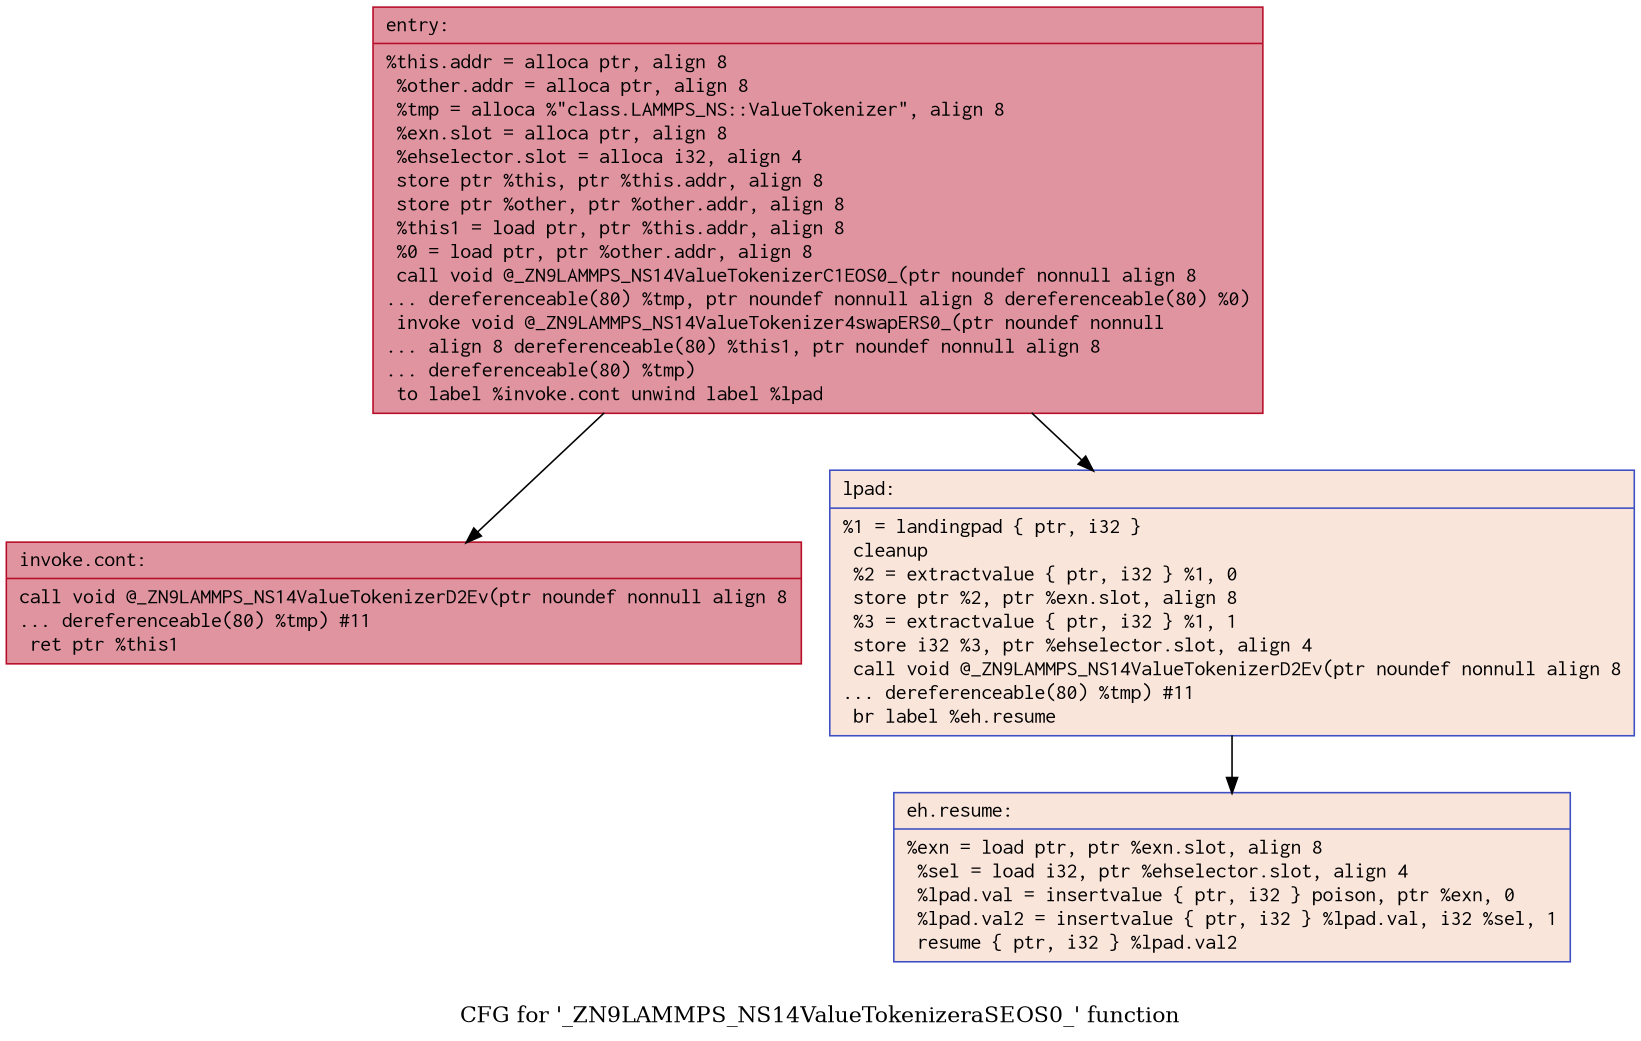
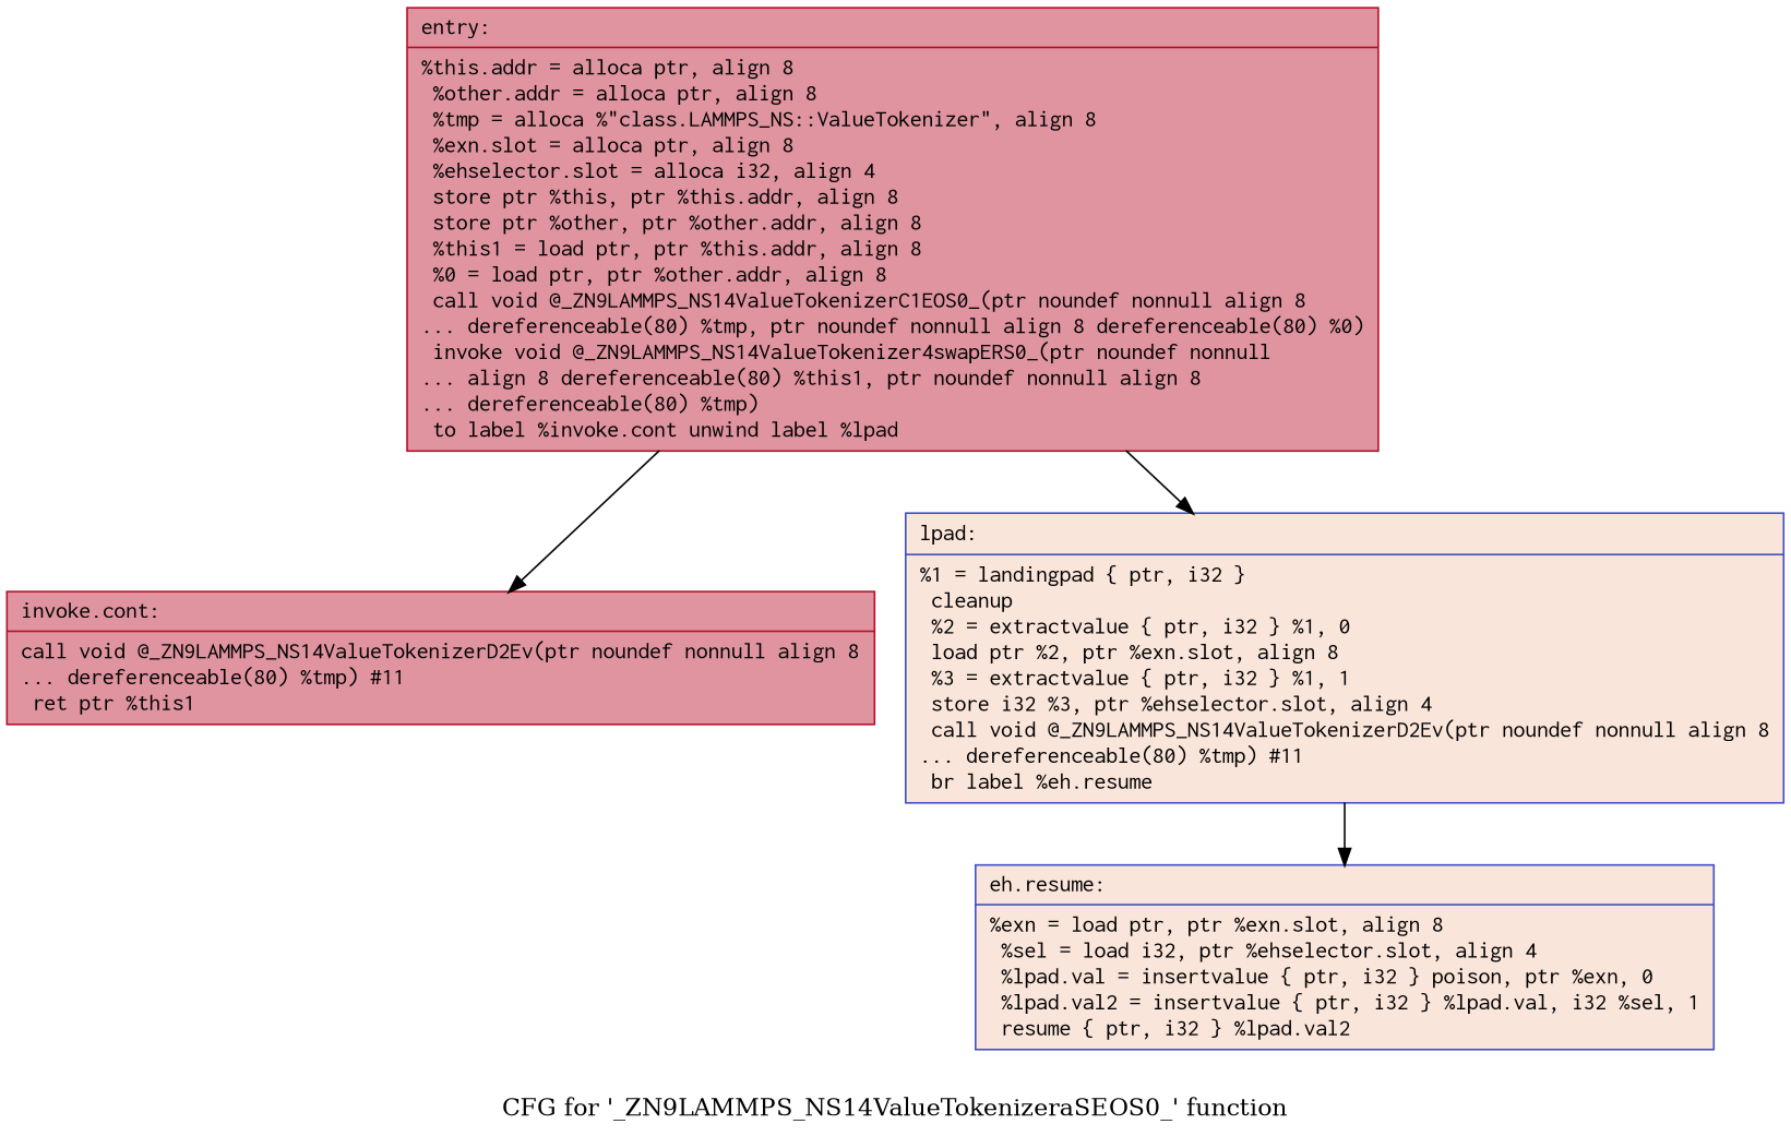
  digraph {
    label="CFG for '_ZN9LAMMPS_NS14ValueTokenizeraSEOS0_' function"
    node [color="#b70d28ff" fillcolor="#b70d2870" fontname=Courier shape=record style=filled]
    n1 [label="{entry:\l|  %this.addr = alloca ptr, align 8\l  %other.addr = alloca ptr, align 8\l  %tmp = alloca %\"class.LAMMPS_NS::ValueTokenizer\", align 8\l  %exn.slot = alloca ptr, align 8\l  %ehselector.slot = alloca i32, align 4\l  store ptr %this, ptr %this.addr, align 8\l  store ptr %other, ptr %other.addr, align 8\l  %this1 = load ptr, ptr %this.addr, align 8\l  %0 = load ptr, ptr %other.addr, align 8\l  call void @_ZN9LAMMPS_NS14ValueTokenizerC1EOS0_(ptr noundef nonnull align 8\l... dereferenceable(80) %tmp, ptr noundef nonnull align 8 dereferenceable(80) %0)\l  invoke void @_ZN9LAMMPS_NS14ValueTokenizer4swapERS0_(ptr noundef nonnull\l... align 8 dereferenceable(80) %this1, ptr noundef nonnull align 8\l... dereferenceable(80) %tmp)\l          to label %invoke.cont unwind label %lpad\l}"]
    n2 [label="{invoke.cont:\l|  call void @_ZN9LAMMPS_NS14ValueTokenizerD2Ev(ptr noundef nonnull align 8\l... dereferenceable(80) %tmp) #11\l  ret ptr %this1\l}"]
-   n3 [color="#3d50c3ff" fillcolor="#f4c5ad70" label="{lpad:\l|  %1 = landingpad \{ ptr, i32 \}\l          cleanup\l  %2 = extractvalue \{ ptr, i32 \} %1, 0\l  store ptr %2, ptr %exn.slot, align 8\l  %3 = extractvalue \{ ptr, i32 \} %1, 1\l  store i32 %3, ptr %ehselector.slot, align 4\l  call void @_ZN9LAMMPS_NS14ValueTokenizerD2Ev(ptr noundef nonnull align 8\l... dereferenceable(80) %tmp) #11\l  br label %eh.resume\l}"]
+   n3 [color="#3d50c3ff" fillcolor="#f4c5ad70" label="{lpad:\l|  %1 = landingpad \{ ptr, i32 \}\l          cleanup\l  %2 = extractvalue \{ ptr, i32 \} %1, 0\l  load ptr %2, ptr %exn.slot, align 8\l  %3 = extractvalue \{ ptr, i32 \} %1, 1\l  store i32 %3, ptr %ehselector.slot, align 4\l  call void @_ZN9LAMMPS_NS14ValueTokenizerD2Ev(ptr noundef nonnull align 8\l... dereferenceable(80) %tmp) #11\l  br label %eh.resume\l}"]
    n4 [color="#3d50c3ff" fillcolor="#f4c5ad70" label="{eh.resume:\l|  %exn = load ptr, ptr %exn.slot, align 8\l  %sel = load i32, ptr %ehselector.slot, align 4\l  %lpad.val = insertvalue \{ ptr, i32 \} poison, ptr %exn, 0\l  %lpad.val2 = insertvalue \{ ptr, i32 \} %lpad.val, i32 %sel, 1\l  resume \{ ptr, i32 \} %lpad.val2\l}"]
    n1 -> n2
    n1 -> n3
    n3 -> n4
  }
